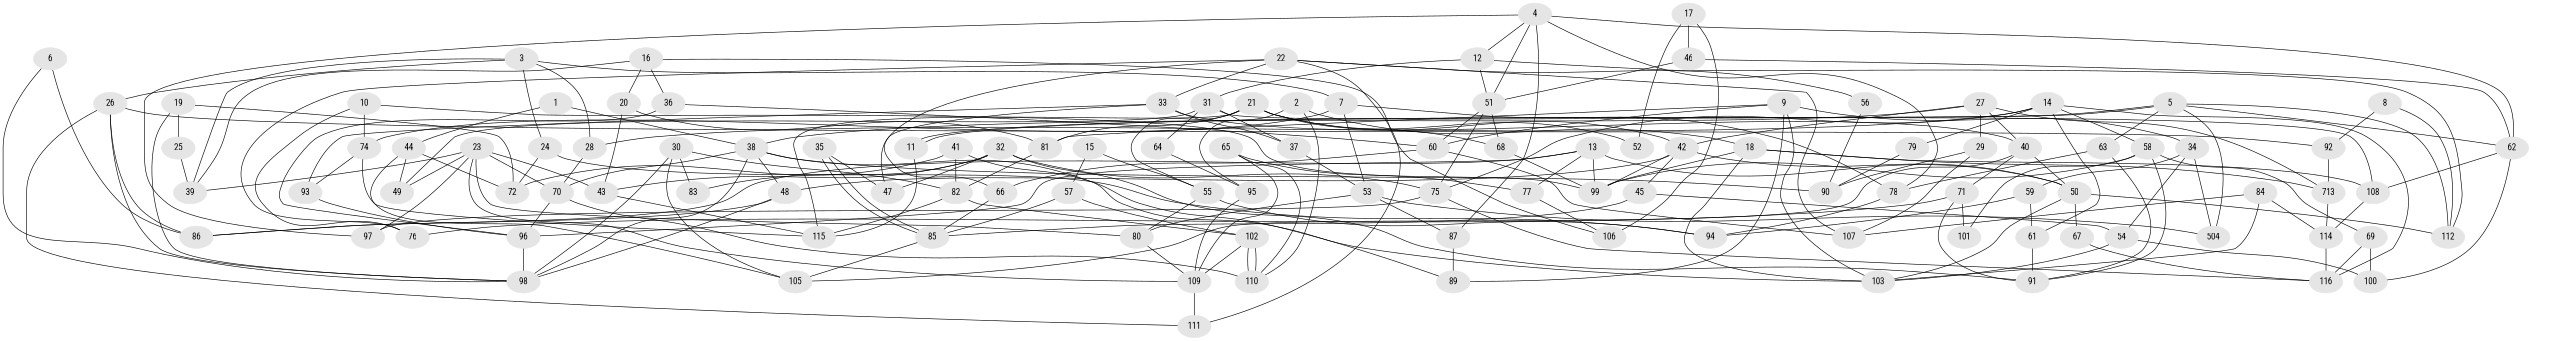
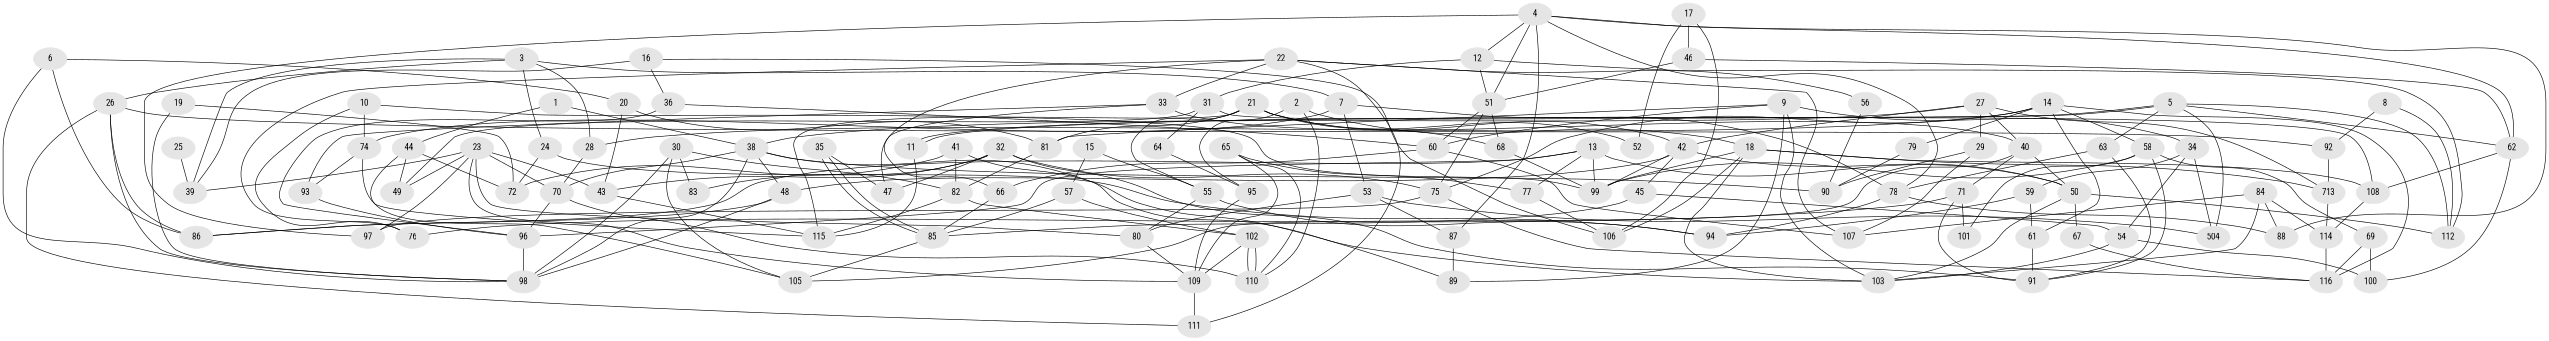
  graph {
    fontname="Roboto Condensed"
    node [color=gray90 fontname="Roboto Condensed" style=filled]
    edge [fontname="Roboto Condensed"]
    1
    38
    44
    98
    103
    70
    90
    48
    72
    49
    105
    2
    95
    110
    18
    78
+   88
    94
    109
    3
    7
    24
    26
    28
    39
    53
    74
    86
    92
    111
    4
    12
    51
    62
    87
    97
    112
    31
    60
    75
    68
    108
    100
    89
    5
    11
    63
    n48 [label=504]
    115
    91
    6
    20
    81
    43
    80
    93
    8
    n58 [label=713]
    9
    34
    54
    59
    66
    107
    82
    10
    76
    99
-   37
    64
    13
    50
    77
    96
    67
    106
    14
    58
    61
    79
    116
    69
    101
    15
    55
    57
    85
    102
    16
    36
    17
    46
    52
    114
    19
    25
    21
    42
    45
    22
    33
    56
    40
    47
    23
    27
    29
    71
    30
    83
    32
    35
    41
    65
    84
    1 -- 38
    1 -- 44
    38 -- 98
    38 -- 103
    38 -- 70
    38 -- 90
    38 -- 48
    44 -- 72
    44 -- 49
    44 -- 105
    70 -- 110
    70 -- 96
    48 -- 98
    48 -- 86
    2 -- 95
    2 -- 110
    2 -- 18
    95 -- 109
    18 -- 103
    18 -- 108
    18 -- n58
    18 -- 99
+   18 -- 106
+   78 -- 88
    78 -- 94
    109 -- 111
    3 -- 7
    3 -- 24
    3 -- 26
    3 -- 28
    3 -- 39
    7 -- 78
    7 -- 53
    7 -- 74
    24 -- 72
    24 -- 94
    26 -- 98
    26 -- 86
    26 -- 92
    26 -- 111
    28 -- 70
    53 -- 87
    53 -- n48
    53 -- 80
    74 -- 115
    74 -- 93
    92 -- n58
    4 -- 78
+   4 -- 88
    4 -- 12
    4 -- 51
    4 -- 62
    4 -- 87
    4 -- 97
    12 -- 51
    12 -- 112
    12 -- 31
    51 -- 60
    51 -- 75
    51 -- 68
    62 -- 108
    62 -- 100
    87 -- 89
    31 -- 49
    31 -- 108
-   31 -- 37
    31 -- 64
    60 -- 66
    60 -- 107
    75 -- 97
    75 -- 116
    68 -- 99
    108 -- 114
    5 -- 62
    5 -- 112
    5 -- 11
    5 -- 11
    5 -- 63
    5 -- n48
    11 -- 115
    63 -- 78
    63 -- 91
    6 -- 98
    6 -- 86
-   16 -- 20
+   6 -- 20
    20 -- 81
    20 -- 43
    81 -- 82
    43 -- 115
    80 -- 109
    93 -- 96
    8 -- 92
    8 -- 112
    n58 -- 114
    9 -- 103
    9 -- 60
    9 -- 89
    9 -- 81
    9 -- 34
    34 -- n48
    34 -- 54
    34 -- 59
    54 -- 103
    54 -- 100
    59 -- 94
    59 -- 61
    66 -- 85
    82 -- 115
    82 -- 102
    10 -- 74
    10 -- 76
    10 -- 99
-   37 -- 53
    64 -- 95
    13 -- 86
    13 -- 99
    13 -- 50
    13 -- 77
    13 -- 96
    50 -- 103
    50 -- 112
    50 -- 67
    77 -- 106
    96 -- 98
    67 -- 116
    14 -- 28
    14 -- 75
    14 -- 58
    14 -- 61
    14 -- 79
    14 -- 116
    58 -- 91
    58 -- 99
    58 -- 69
    58 -- 101
    61 -- 91
    79 -- 90
    69 -- 100
    69 -- 116
    15 -- 55
    15 -- 57
    55 -- 94
    55 -- 80
    57 -- 85
    57 -- 102
    85 -- 105
    102 -- 110
    102 -- 110
    102 -- 109
    16 -- 39
    16 -- 106
    16 -- 36
    36 -- 60
    36 -- 96
    17 -- 106
    17 -- 46
    17 -- 52
    46 -- 51
    46 -- 62
    114 -- 116
    19 -- 98
    19 -- 72
-   19 -- 25
    25 -- 39
    21 -- 68
    21 -- 115
    21 -- 81
    21 -- 55
    21 -- 52
    21 -- 42
    42 -- 48
    42 -- 99
    42 -- 50
    42 -- 45
    45 -- 54
    45 -- 85
    22 -- 111
    22 -- 66
    22 -- 107
    22 -- 76
    22 -- 33
    22 -- 56
    33 -- 93
-   33 -- 37
    33 -- 40
    33 -- 47
    56 -- 90
    40 -- 105
    40 -- 50
    40 -- 71
    23 -- 70
    23 -- 49
    23 -- 109
    23 -- 39
    23 -- 97
    23 -- 43
    23 -- 80
    27 -- 38
    27 -- n58
    27 -- 42
    27 -- 40
    27 -- 29
    29 -- 90
    29 -- 107
    71 -- 91
    71 -- 76
    71 -- 101
    30 -- 98
    30 -- 105
    30 -- 82
    30 -- 83
    32 -- 75
    32 -- 91
    32 -- 43
    32 -- 47
    32 -- 83
    35 -- 85
    35 -- 85
    35 -- 47
    41 -- 72
    41 -- 89
    41 -- 82
    65 -- 110
    65 -- 109
    65 -- 77
    84 -- 103
+   84 -- 88
    84 -- 107
    84 -- 114
  }
